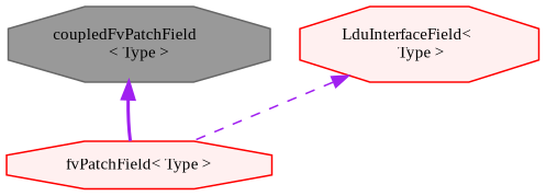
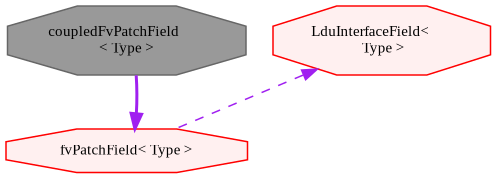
  digraph {
    fontname="Liberation Serif"
    node [color=red fillcolor="#FFF0F0" fontname="Liberation Serif" fontsize=10 shape=octagon style=filled]
    edge [color=purple dir=back fontname="Liberation Serif" fontsize=10 labelfontname=Helvetica labelfontsize=10]
    n1 [color=gray40 fillcolor=grey60 fontcolor=black height=0.2 label="coupledFvPatchField\l\< Type \>" width=0.4]
    n2 [height=0.2 label="LduInterfaceField\<\l Type \>" width=0.4]
    n3 [height=0.2 label="fvPatchField\< Type \>" width=0.4]
    n2 -> n3 [style=dashed]
-   n1 -> n3 [style=bold]
+   n3 -> n1 [style=bold]
  }
